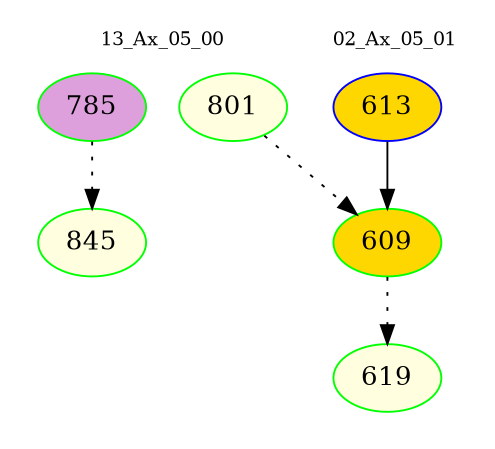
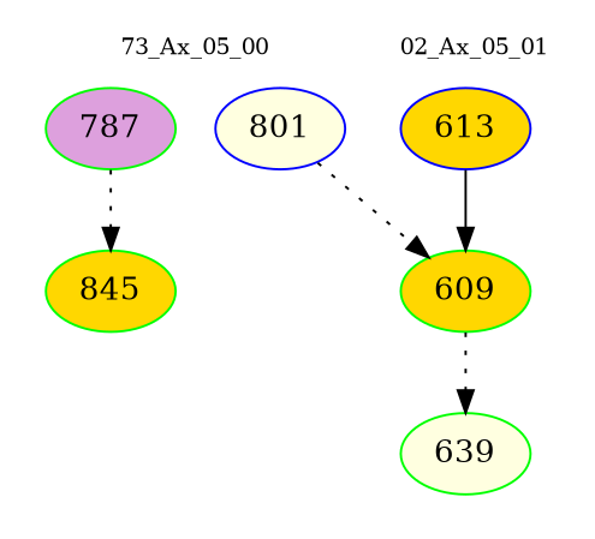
  digraph {
    node [color=green fillcolor=gold style=filled]
    edge [color=black style=dotted]
-   n1 [fillcolor=lightyellow label=801]
-   n2 [fillcolor=plum label=785]
-   n3 [fillcolor=lightyellow label=845]
+   n1 [color=blue fillcolor=lightyellow label=801]
+   n2 [fillcolor=plum label=787]
+   n3 [label=845]
    n4 [color=blue label=613]
    n5 [label=609]
-   n6 [fillcolor=lightyellow label=619]
+   n6 [fillcolor=lightyellow label=639]
    subgraph cluster_1 {
      color=white
      fontsize=10
-     label="13_Ax_05_00"
+     label="73_Ax_05_00"
      n1
      n2
      n3
    }
    subgraph cluster_2 {
      color=white
      fontsize=10
      label="02_Ax_05_01"
      n4
      n5
      n6
    }
    n1 -> n5
    n2 -> n3
    n4 -> n5 [style=solid]
    n5 -> n6
  }
